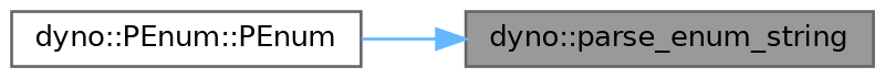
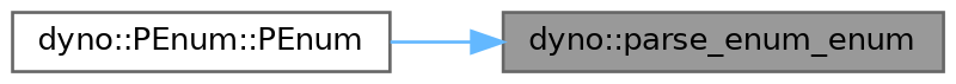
  digraph {
    rankdir=RL
    node [fontname=Helvetica fontsize=10 shape=box style=filled]
-   n1 [color=gray40 fillcolor=grey60 fontcolor=black height=0.2 label="dyno::parse_enum_string" width=0.4]
+   n1 [color=gray40 fillcolor=grey60 fontcolor=black height=0.2 label="dyno::parse_enum_enum" width=0.4]
    n2 [color=grey40 fillcolor=white height=0.2 label="dyno::PEnum::PEnum" width=0.4]
    n1 -> n2 [color=steelblue1 dir=back fontname=Helvetica fontsize=10 labelfontname=Helvetica labelfontsize=10 style=solid]
  }
